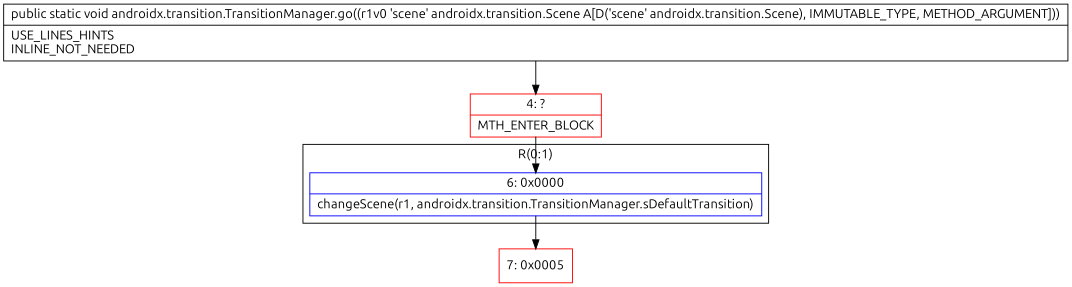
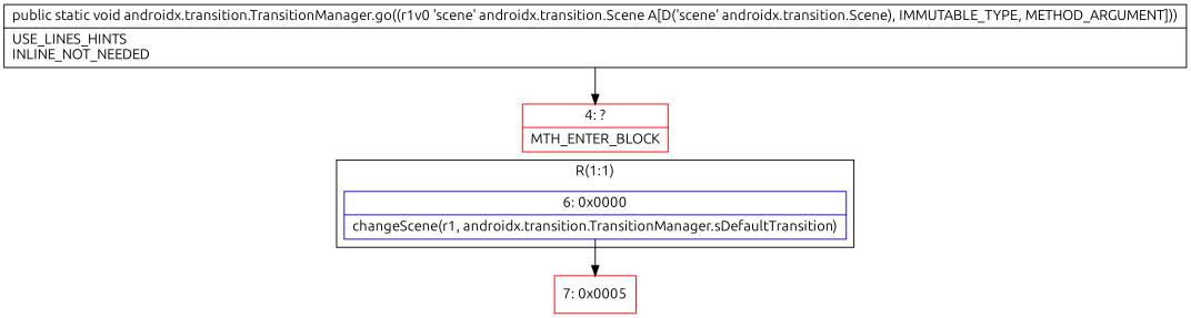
  digraph {
    fontname=Ubuntu
    node [color=red fontname=Ubuntu shape=record]
    edge [fontname=Ubuntu]
    n1 [color=blue label="{6\:\ 0x0000|changeScene(r1, androidx.transition.TransitionManager.sDefaultTransition)\l}"]
    n2 [label="{7\:\ 0x0005}"]
    n3 [label="{4\:\ ?|MTH_ENTER_BLOCK\l}"]
    n4 [label="{public static void androidx.transition.TransitionManager.go((r1v0 'scene' androidx.transition.Scene A[D('scene' androidx.transition.Scene), IMMUTABLE_TYPE, METHOD_ARGUMENT]))  | USE_LINES_HINTS\lINLINE_NOT_NEEDED\l}" color=""]
    subgraph cluster_1 {
-     label="R(0:1)"
+     label="R(1:1)"
      n1
    }
    n1 -> n2
-   n3 -> n1
    n4 -> n3
  }
